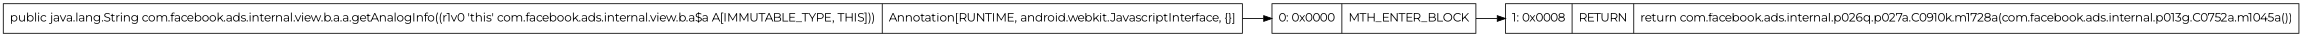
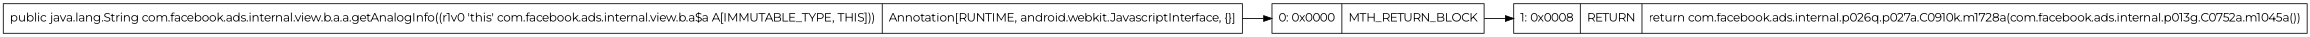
  digraph {
    rankdir=LR
    fontname=Montserrat
    node [shape=record fontname=Montserrat]
    edge [fontname=Montserrat]
-   n1 [label="{0\:\ 0x0000|MTH_ENTER_BLOCK\l}"]
+   n1 [label="{0\:\ 0x0000|MTH_RETURN_BLOCK\l}"]
    n2 [label="{1\:\ 0x0008|RETURN\l|return com.facebook.ads.internal.p026q.p027a.C0910k.m1728a(com.facebook.ads.internal.p013g.C0752a.m1045a())\l}"]
    n3 [label="{public java.lang.String com.facebook.ads.internal.view.b.a.a.getAnalogInfo((r1v0 'this' com.facebook.ads.internal.view.b.a$a A[IMMUTABLE_TYPE, THIS]))  | Annotation[RUNTIME, android.webkit.JavascriptInterface, \{\}]\l}"]
    n1 -> n2
    n3 -> n1
  }
